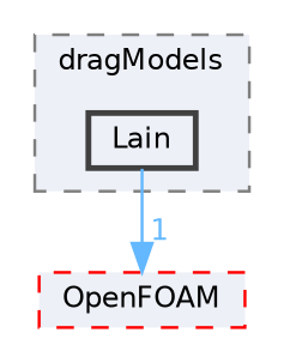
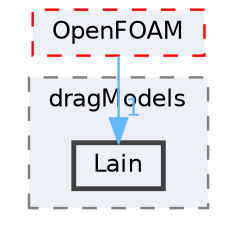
  digraph {
    compound=true
    node [fillcolor="#edf0f7" fontname=Helvetica fontsize=10 shape=box]
    n1 [color=grey25 height=0.2 label=Lain style="filled,bold" width=0.4]
    n2 [color=red height=0.2 label=OpenFOAM style="filled,dashed" width=0.4]
    subgraph cluster_1 {
      bgcolor="#edf0f7"
      fontname=Helvetica
      fontsize=10
      label=dragModels
      pencolor=grey50
      style="filled,dashed"
      n1
    }
-   n1 -> n2 [color=steelblue1 fontcolor=steelblue1 fontname=Helvetica fontsize=10 headlabel=1 labeldistance=1.5 labelfontname=Helvetica labelfontsize=10]
+   n2 -> n1 [color=steelblue1 fontcolor=steelblue1 fontname=Helvetica fontsize=10 headlabel=1 labeldistance=1.5 labelfontname=Helvetica labelfontsize=10]
  }
